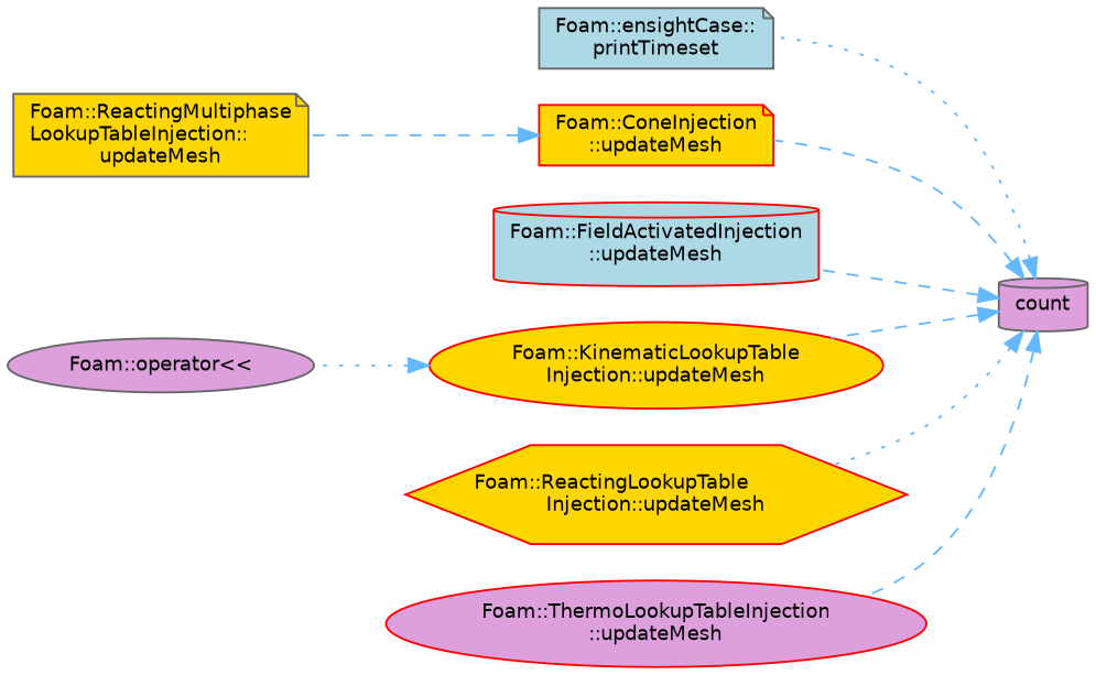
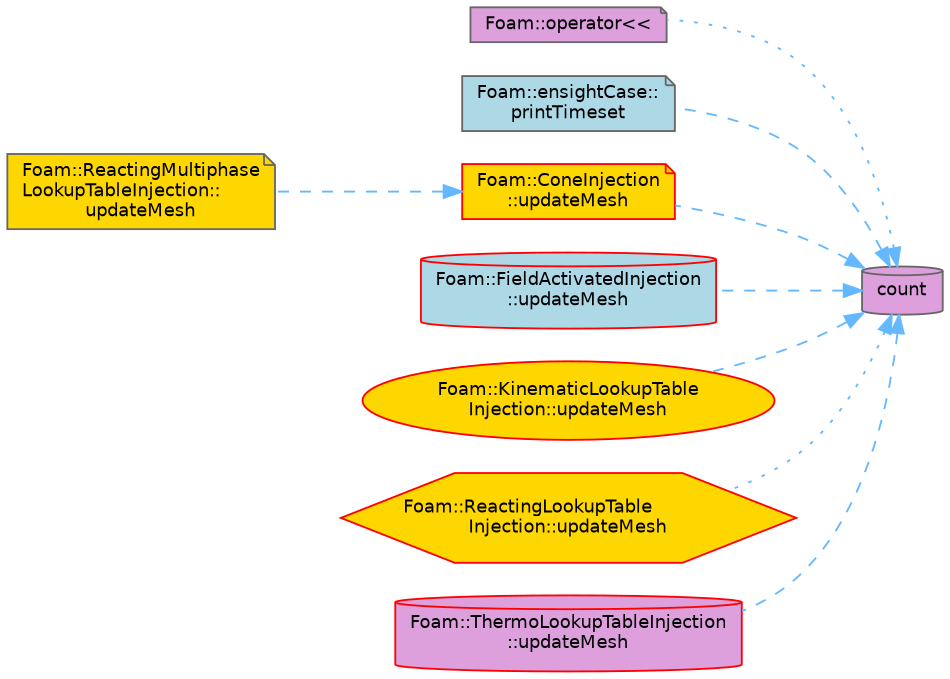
  digraph {
    rankdir=RL
    node [color=red fillcolor=gold fontname=Helvetica fontsize=10 shape=note style=filled]
    edge [color=steelblue1 dir=back fontname=Helvetica fontsize=10 labelfontname=Helvetica labelfontsize=10 style=dashed]
    n1 [color=gray40 fillcolor=plum fontcolor=black height=0.2 label=count shape=cylinder width=0.4]
-   n2 [color=grey40 fillcolor=plum height=0.2 label="Foam::operator\<\<" shape=ellipse width=0.4]
+   n2 [color=grey40 fillcolor=plum height=0.2 label="Foam::operator\<\<" width=0.4]
    n3 [color=grey40 fillcolor=lightblue height=0.2 label="Foam::ensightCase::\lprintTimeset" width=0.4]
    n4 [height=0.2 label="Foam::ConeInjection\l::updateMesh" width=0.4]
    n5 [fillcolor=lightblue height=0.2 label="Foam::FieldActivatedInjection\l::updateMesh" shape=cylinder width=0.4]
    n6 [height=0.2 label="Foam::KinematicLookupTable\lInjection::updateMesh" shape=ellipse width=0.4]
    n7 [height=0.2 label="Foam::ReactingLookupTable\lInjection::updateMesh" shape=hexagon width=0.4]
-   n8 [fillcolor=plum height=0.2 label="Foam::ThermoLookupTableInjection\l::updateMesh" shape=ellipse width=0.4]
+   n8 [fillcolor=plum height=0.2 label="Foam::ThermoLookupTableInjection\l::updateMesh" shape=cylinder width=0.4]
    n9 [color=grey40 height=0.2 label="Foam::ReactingMultiphase\lLookupTableInjection::\lupdateMesh" width=0.4]
-   n6 -> n2 [style=dotted]
-   n1 -> n3 [style=dotted]
+   n1 -> n2 [style=dotted]
+   n1 -> n3
    n1 -> n4
    n1 -> n5
    n1 -> n6
    n1 -> n7 [style=dotted]
    n1 -> n8
    n4 -> n9
  }
